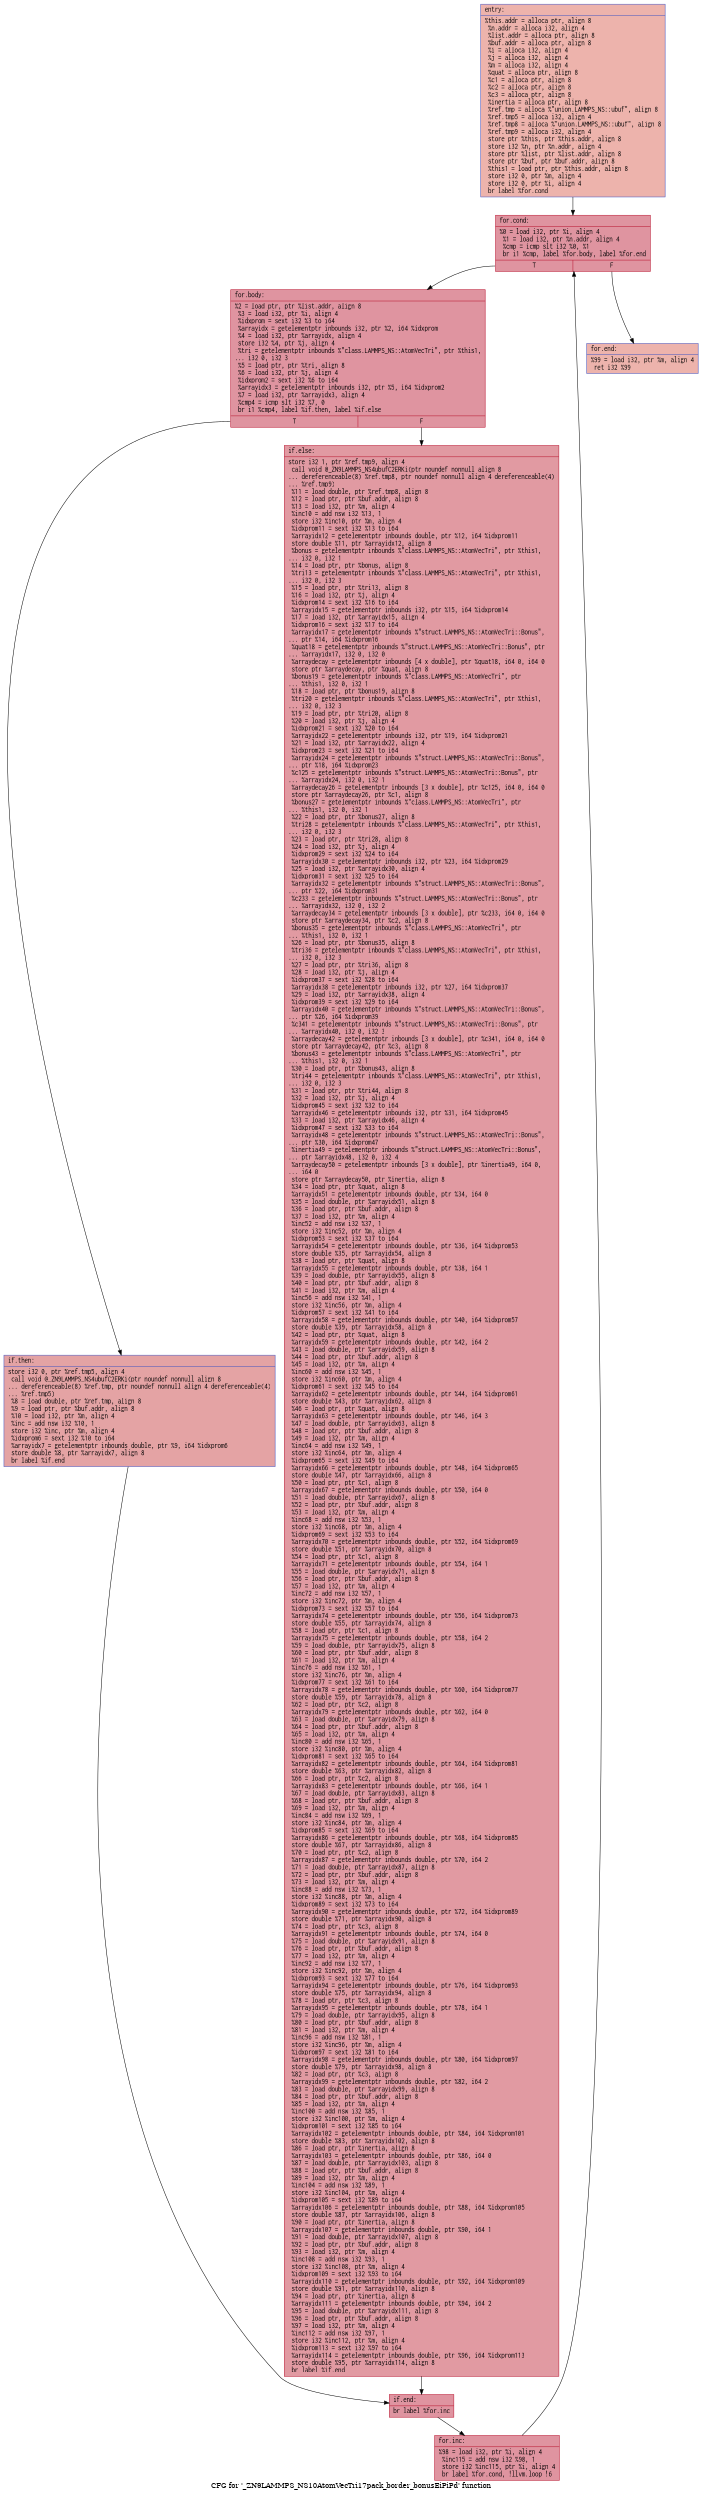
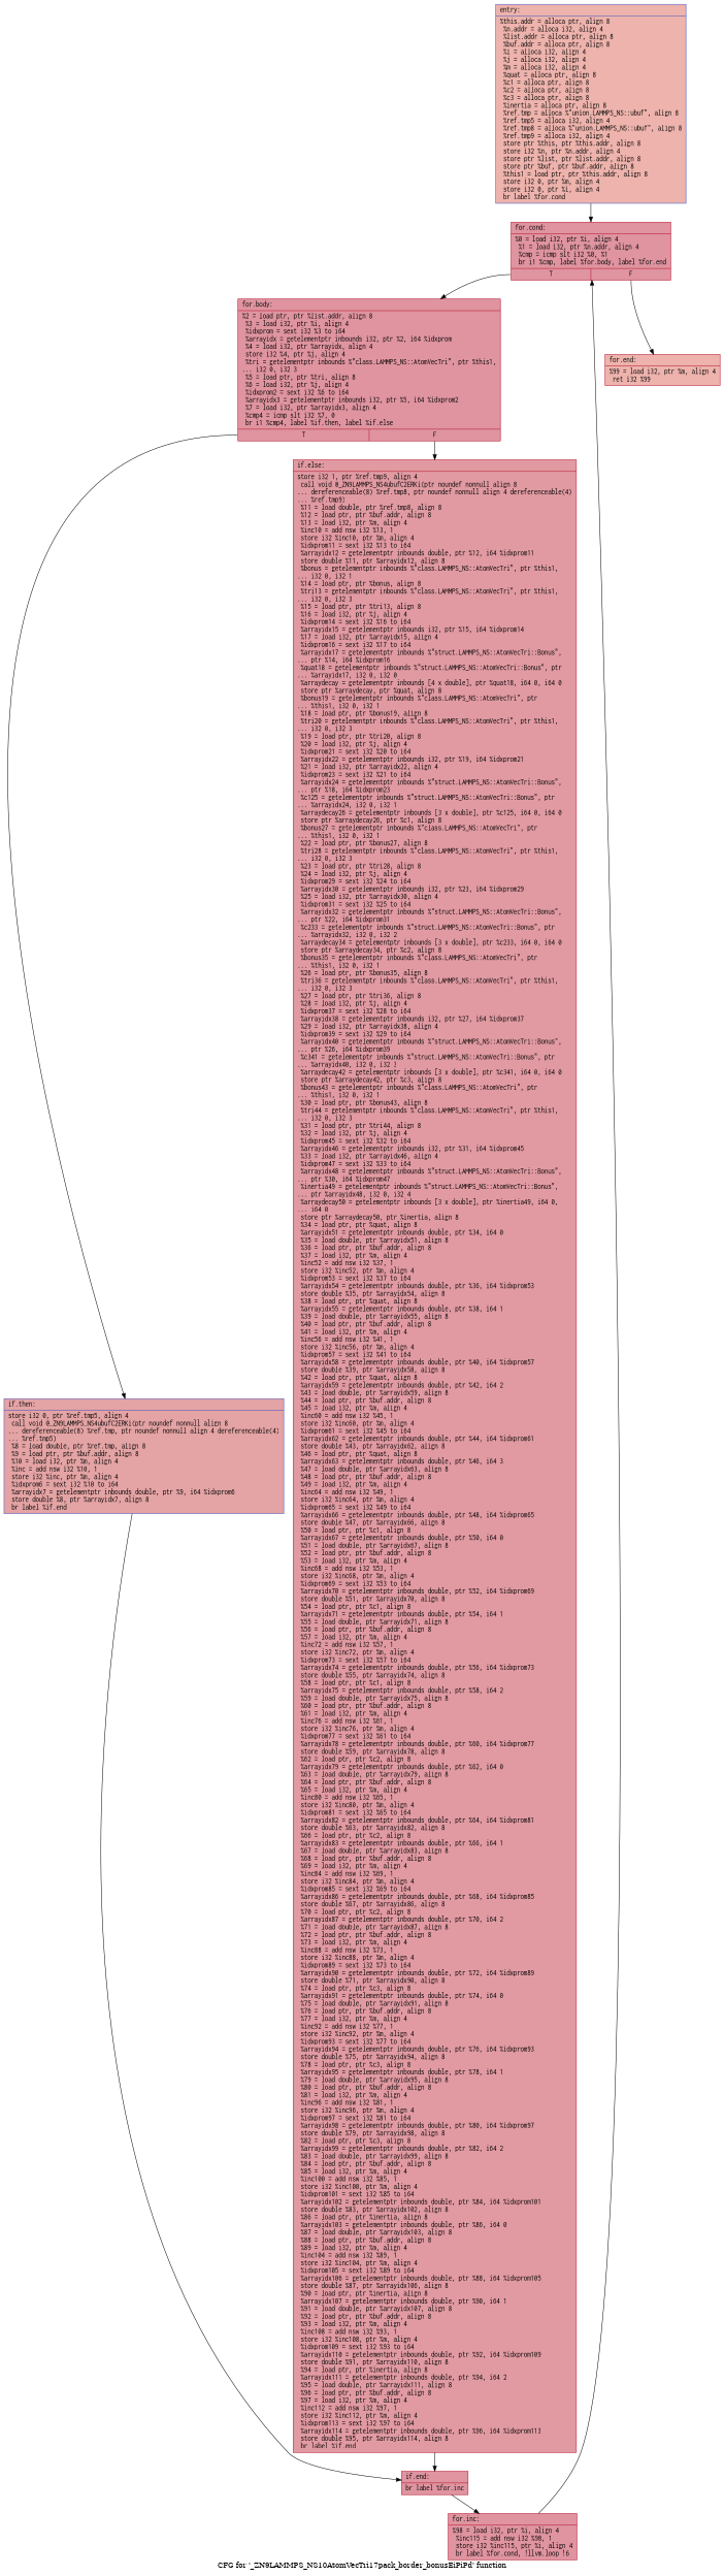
  digraph {
    label="CFG for '_ZN9LAMMPS_NS10AtomVecTri17pack_border_bonusEiPiPd' function"
    node [color="#b70d28ff" fillcolor="#b70d2870" fontname=Courier shape=record style=filled]
    n1 [color="#3d50c3ff" fillcolor="#d6524470" label="{entry:\l|  %this.addr = alloca ptr, align 8\l  %n.addr = alloca i32, align 4\l  %list.addr = alloca ptr, align 8\l  %buf.addr = alloca ptr, align 8\l  %i = alloca i32, align 4\l  %j = alloca i32, align 4\l  %m = alloca i32, align 4\l  %quat = alloca ptr, align 8\l  %c1 = alloca ptr, align 8\l  %c2 = alloca ptr, align 8\l  %c3 = alloca ptr, align 8\l  %inertia = alloca ptr, align 8\l  %ref.tmp = alloca %\"union.LAMMPS_NS::ubuf\", align 8\l  %ref.tmp5 = alloca i32, align 4\l  %ref.tmp8 = alloca %\"union.LAMMPS_NS::ubuf\", align 8\l  %ref.tmp9 = alloca i32, align 4\l  store ptr %this, ptr %this.addr, align 8\l  store i32 %n, ptr %n.addr, align 4\l  store ptr %list, ptr %list.addr, align 8\l  store ptr %buf, ptr %buf.addr, align 8\l  %this1 = load ptr, ptr %this.addr, align 8\l  store i32 0, ptr %m, align 4\l  store i32 0, ptr %i, align 4\l  br label %for.cond\l}"]
    n2 [label="{for.cond:\l|  %0 = load i32, ptr %i, align 4\l  %1 = load i32, ptr %n.addr, align 4\l  %cmp = icmp slt i32 %0, %1\l  br i1 %cmp, label %for.body, label %for.end\l|{<s0>T|<s1>F}}"]
    n3 [label="{for.body:\l|  %2 = load ptr, ptr %list.addr, align 8\l  %3 = load i32, ptr %i, align 4\l  %idxprom = sext i32 %3 to i64\l  %arrayidx = getelementptr inbounds i32, ptr %2, i64 %idxprom\l  %4 = load i32, ptr %arrayidx, align 4\l  store i32 %4, ptr %j, align 4\l  %tri = getelementptr inbounds %\"class.LAMMPS_NS::AtomVecTri\", ptr %this1,\l... i32 0, i32 3\l  %5 = load ptr, ptr %tri, align 8\l  %6 = load i32, ptr %j, align 4\l  %idxprom2 = sext i32 %6 to i64\l  %arrayidx3 = getelementptr inbounds i32, ptr %5, i64 %idxprom2\l  %7 = load i32, ptr %arrayidx3, align 4\l  %cmp4 = icmp slt i32 %7, 0\l  br i1 %cmp4, label %if.then, label %if.else\l|{<s0>T|<s1>F}}"]
-   n4 [color="#3d50c3ff" fillcolor="#d6524470" label="{for.end:\l|  %99 = load i32, ptr %m, align 4\l  ret i32 %99\l}"]
+   n4 [fillcolor="#d6524470" label="{for.end:\l|  %99 = load i32, ptr %m, align 4\l  ret i32 %99\l}"]
    n5 [color="#3d50c3ff" fillcolor="#c32e3170" label="{if.then:\l|  store i32 0, ptr %ref.tmp5, align 4\l  call void @_ZN9LAMMPS_NS4ubufC2ERKi(ptr noundef nonnull align 8\l... dereferenceable(8) %ref.tmp, ptr noundef nonnull align 4 dereferenceable(4)\l... %ref.tmp5)\l  %8 = load double, ptr %ref.tmp, align 8\l  %9 = load ptr, ptr %buf.addr, align 8\l  %10 = load i32, ptr %m, align 4\l  %inc = add nsw i32 %10, 1\l  store i32 %inc, ptr %m, align 4\l  %idxprom6 = sext i32 %10 to i64\l  %arrayidx7 = getelementptr inbounds double, ptr %9, i64 %idxprom6\l  store double %8, ptr %arrayidx7, align 8\l  br label %if.end\l}"]
    n6 [fillcolor="#bb1b2c70" label="{if.else:\l|  store i32 1, ptr %ref.tmp9, align 4\l  call void @_ZN9LAMMPS_NS4ubufC2ERKi(ptr noundef nonnull align 8\l... dereferenceable(8) %ref.tmp8, ptr noundef nonnull align 4 dereferenceable(4)\l... %ref.tmp9)\l  %11 = load double, ptr %ref.tmp8, align 8\l  %12 = load ptr, ptr %buf.addr, align 8\l  %13 = load i32, ptr %m, align 4\l  %inc10 = add nsw i32 %13, 1\l  store i32 %inc10, ptr %m, align 4\l  %idxprom11 = sext i32 %13 to i64\l  %arrayidx12 = getelementptr inbounds double, ptr %12, i64 %idxprom11\l  store double %11, ptr %arrayidx12, align 8\l  %bonus = getelementptr inbounds %\"class.LAMMPS_NS::AtomVecTri\", ptr %this1,\l... i32 0, i32 1\l  %14 = load ptr, ptr %bonus, align 8\l  %tri13 = getelementptr inbounds %\"class.LAMMPS_NS::AtomVecTri\", ptr %this1,\l... i32 0, i32 3\l  %15 = load ptr, ptr %tri13, align 8\l  %16 = load i32, ptr %j, align 4\l  %idxprom14 = sext i32 %16 to i64\l  %arrayidx15 = getelementptr inbounds i32, ptr %15, i64 %idxprom14\l  %17 = load i32, ptr %arrayidx15, align 4\l  %idxprom16 = sext i32 %17 to i64\l  %arrayidx17 = getelementptr inbounds %\"struct.LAMMPS_NS::AtomVecTri::Bonus\",\l... ptr %14, i64 %idxprom16\l  %quat18 = getelementptr inbounds %\"struct.LAMMPS_NS::AtomVecTri::Bonus\", ptr\l... %arrayidx17, i32 0, i32 0\l  %arraydecay = getelementptr inbounds [4 x double], ptr %quat18, i64 0, i64 0\l  store ptr %arraydecay, ptr %quat, align 8\l  %bonus19 = getelementptr inbounds %\"class.LAMMPS_NS::AtomVecTri\", ptr\l... %this1, i32 0, i32 1\l  %18 = load ptr, ptr %bonus19, align 8\l  %tri20 = getelementptr inbounds %\"class.LAMMPS_NS::AtomVecTri\", ptr %this1,\l... i32 0, i32 3\l  %19 = load ptr, ptr %tri20, align 8\l  %20 = load i32, ptr %j, align 4\l  %idxprom21 = sext i32 %20 to i64\l  %arrayidx22 = getelementptr inbounds i32, ptr %19, i64 %idxprom21\l  %21 = load i32, ptr %arrayidx22, align 4\l  %idxprom23 = sext i32 %21 to i64\l  %arrayidx24 = getelementptr inbounds %\"struct.LAMMPS_NS::AtomVecTri::Bonus\",\l... ptr %18, i64 %idxprom23\l  %c125 = getelementptr inbounds %\"struct.LAMMPS_NS::AtomVecTri::Bonus\", ptr\l... %arrayidx24, i32 0, i32 1\l  %arraydecay26 = getelementptr inbounds [3 x double], ptr %c125, i64 0, i64 0\l  store ptr %arraydecay26, ptr %c1, align 8\l  %bonus27 = getelementptr inbounds %\"class.LAMMPS_NS::AtomVecTri\", ptr\l... %this1, i32 0, i32 1\l  %22 = load ptr, ptr %bonus27, align 8\l  %tri28 = getelementptr inbounds %\"class.LAMMPS_NS::AtomVecTri\", ptr %this1,\l... i32 0, i32 3\l  %23 = load ptr, ptr %tri28, align 8\l  %24 = load i32, ptr %j, align 4\l  %idxprom29 = sext i32 %24 to i64\l  %arrayidx30 = getelementptr inbounds i32, ptr %23, i64 %idxprom29\l  %25 = load i32, ptr %arrayidx30, align 4\l  %idxprom31 = sext i32 %25 to i64\l  %arrayidx32 = getelementptr inbounds %\"struct.LAMMPS_NS::AtomVecTri::Bonus\",\l... ptr %22, i64 %idxprom31\l  %c233 = getelementptr inbounds %\"struct.LAMMPS_NS::AtomVecTri::Bonus\", ptr\l... %arrayidx32, i32 0, i32 2\l  %arraydecay34 = getelementptr inbounds [3 x double], ptr %c233, i64 0, i64 0\l  store ptr %arraydecay34, ptr %c2, align 8\l  %bonus35 = getelementptr inbounds %\"class.LAMMPS_NS::AtomVecTri\", ptr\l... %this1, i32 0, i32 1\l  %26 = load ptr, ptr %bonus35, align 8\l  %tri36 = getelementptr inbounds %\"class.LAMMPS_NS::AtomVecTri\", ptr %this1,\l... i32 0, i32 3\l  %27 = load ptr, ptr %tri36, align 8\l  %28 = load i32, ptr %j, align 4\l  %idxprom37 = sext i32 %28 to i64\l  %arrayidx38 = getelementptr inbounds i32, ptr %27, i64 %idxprom37\l  %29 = load i32, ptr %arrayidx38, align 4\l  %idxprom39 = sext i32 %29 to i64\l  %arrayidx40 = getelementptr inbounds %\"struct.LAMMPS_NS::AtomVecTri::Bonus\",\l... ptr %26, i64 %idxprom39\l  %c341 = getelementptr inbounds %\"struct.LAMMPS_NS::AtomVecTri::Bonus\", ptr\l... %arrayidx40, i32 0, i32 3\l  %arraydecay42 = getelementptr inbounds [3 x double], ptr %c341, i64 0, i64 0\l  store ptr %arraydecay42, ptr %c3, align 8\l  %bonus43 = getelementptr inbounds %\"class.LAMMPS_NS::AtomVecTri\", ptr\l... %this1, i32 0, i32 1\l  %30 = load ptr, ptr %bonus43, align 8\l  %tri44 = getelementptr inbounds %\"class.LAMMPS_NS::AtomVecTri\", ptr %this1,\l... i32 0, i32 3\l  %31 = load ptr, ptr %tri44, align 8\l  %32 = load i32, ptr %j, align 4\l  %idxprom45 = sext i32 %32 to i64\l  %arrayidx46 = getelementptr inbounds i32, ptr %31, i64 %idxprom45\l  %33 = load i32, ptr %arrayidx46, align 4\l  %idxprom47 = sext i32 %33 to i64\l  %arrayidx48 = getelementptr inbounds %\"struct.LAMMPS_NS::AtomVecTri::Bonus\",\l... ptr %30, i64 %idxprom47\l  %inertia49 = getelementptr inbounds %\"struct.LAMMPS_NS::AtomVecTri::Bonus\",\l... ptr %arrayidx48, i32 0, i32 4\l  %arraydecay50 = getelementptr inbounds [3 x double], ptr %inertia49, i64 0,\l... i64 0\l  store ptr %arraydecay50, ptr %inertia, align 8\l  %34 = load ptr, ptr %quat, align 8\l  %arrayidx51 = getelementptr inbounds double, ptr %34, i64 0\l  %35 = load double, ptr %arrayidx51, align 8\l  %36 = load ptr, ptr %buf.addr, align 8\l  %37 = load i32, ptr %m, align 4\l  %inc52 = add nsw i32 %37, 1\l  store i32 %inc52, ptr %m, align 4\l  %idxprom53 = sext i32 %37 to i64\l  %arrayidx54 = getelementptr inbounds double, ptr %36, i64 %idxprom53\l  store double %35, ptr %arrayidx54, align 8\l  %38 = load ptr, ptr %quat, align 8\l  %arrayidx55 = getelementptr inbounds double, ptr %38, i64 1\l  %39 = load double, ptr %arrayidx55, align 8\l  %40 = load ptr, ptr %buf.addr, align 8\l  %41 = load i32, ptr %m, align 4\l  %inc56 = add nsw i32 %41, 1\l  store i32 %inc56, ptr %m, align 4\l  %idxprom57 = sext i32 %41 to i64\l  %arrayidx58 = getelementptr inbounds double, ptr %40, i64 %idxprom57\l  store double %39, ptr %arrayidx58, align 8\l  %42 = load ptr, ptr %quat, align 8\l  %arrayidx59 = getelementptr inbounds double, ptr %42, i64 2\l  %43 = load double, ptr %arrayidx59, align 8\l  %44 = load ptr, ptr %buf.addr, align 8\l  %45 = load i32, ptr %m, align 4\l  %inc60 = add nsw i32 %45, 1\l  store i32 %inc60, ptr %m, align 4\l  %idxprom61 = sext i32 %45 to i64\l  %arrayidx62 = getelementptr inbounds double, ptr %44, i64 %idxprom61\l  store double %43, ptr %arrayidx62, align 8\l  %46 = load ptr, ptr %quat, align 8\l  %arrayidx63 = getelementptr inbounds double, ptr %46, i64 3\l  %47 = load double, ptr %arrayidx63, align 8\l  %48 = load ptr, ptr %buf.addr, align 8\l  %49 = load i32, ptr %m, align 4\l  %inc64 = add nsw i32 %49, 1\l  store i32 %inc64, ptr %m, align 4\l  %idxprom65 = sext i32 %49 to i64\l  %arrayidx66 = getelementptr inbounds double, ptr %48, i64 %idxprom65\l  store double %47, ptr %arrayidx66, align 8\l  %50 = load ptr, ptr %c1, align 8\l  %arrayidx67 = getelementptr inbounds double, ptr %50, i64 0\l  %51 = load double, ptr %arrayidx67, align 8\l  %52 = load ptr, ptr %buf.addr, align 8\l  %53 = load i32, ptr %m, align 4\l  %inc68 = add nsw i32 %53, 1\l  store i32 %inc68, ptr %m, align 4\l  %idxprom69 = sext i32 %53 to i64\l  %arrayidx70 = getelementptr inbounds double, ptr %52, i64 %idxprom69\l  store double %51, ptr %arrayidx70, align 8\l  %54 = load ptr, ptr %c1, align 8\l  %arrayidx71 = getelementptr inbounds double, ptr %54, i64 1\l  %55 = load double, ptr %arrayidx71, align 8\l  %56 = load ptr, ptr %buf.addr, align 8\l  %57 = load i32, ptr %m, align 4\l  %inc72 = add nsw i32 %57, 1\l  store i32 %inc72, ptr %m, align 4\l  %idxprom73 = sext i32 %57 to i64\l  %arrayidx74 = getelementptr inbounds double, ptr %56, i64 %idxprom73\l  store double %55, ptr %arrayidx74, align 8\l  %58 = load ptr, ptr %c1, align 8\l  %arrayidx75 = getelementptr inbounds double, ptr %58, i64 2\l  %59 = load double, ptr %arrayidx75, align 8\l  %60 = load ptr, ptr %buf.addr, align 8\l  %61 = load i32, ptr %m, align 4\l  %inc76 = add nsw i32 %61, 1\l  store i32 %inc76, ptr %m, align 4\l  %idxprom77 = sext i32 %61 to i64\l  %arrayidx78 = getelementptr inbounds double, ptr %60, i64 %idxprom77\l  store double %59, ptr %arrayidx78, align 8\l  %62 = load ptr, ptr %c2, align 8\l  %arrayidx79 = getelementptr inbounds double, ptr %62, i64 0\l  %63 = load double, ptr %arrayidx79, align 8\l  %64 = load ptr, ptr %buf.addr, align 8\l  %65 = load i32, ptr %m, align 4\l  %inc80 = add nsw i32 %65, 1\l  store i32 %inc80, ptr %m, align 4\l  %idxprom81 = sext i32 %65 to i64\l  %arrayidx82 = getelementptr inbounds double, ptr %64, i64 %idxprom81\l  store double %63, ptr %arrayidx82, align 8\l  %66 = load ptr, ptr %c2, align 8\l  %arrayidx83 = getelementptr inbounds double, ptr %66, i64 1\l  %67 = load double, ptr %arrayidx83, align 8\l  %68 = load ptr, ptr %buf.addr, align 8\l  %69 = load i32, ptr %m, align 4\l  %inc84 = add nsw i32 %69, 1\l  store i32 %inc84, ptr %m, align 4\l  %idxprom85 = sext i32 %69 to i64\l  %arrayidx86 = getelementptr inbounds double, ptr %68, i64 %idxprom85\l  store double %67, ptr %arrayidx86, align 8\l  %70 = load ptr, ptr %c2, align 8\l  %arrayidx87 = getelementptr inbounds double, ptr %70, i64 2\l  %71 = load double, ptr %arrayidx87, align 8\l  %72 = load ptr, ptr %buf.addr, align 8\l  %73 = load i32, ptr %m, align 4\l  %inc88 = add nsw i32 %73, 1\l  store i32 %inc88, ptr %m, align 4\l  %idxprom89 = sext i32 %73 to i64\l  %arrayidx90 = getelementptr inbounds double, ptr %72, i64 %idxprom89\l  store double %71, ptr %arrayidx90, align 8\l  %74 = load ptr, ptr %c3, align 8\l  %arrayidx91 = getelementptr inbounds double, ptr %74, i64 0\l  %75 = load double, ptr %arrayidx91, align 8\l  %76 = load ptr, ptr %buf.addr, align 8\l  %77 = load i32, ptr %m, align 4\l  %inc92 = add nsw i32 %77, 1\l  store i32 %inc92, ptr %m, align 4\l  %idxprom93 = sext i32 %77 to i64\l  %arrayidx94 = getelementptr inbounds double, ptr %76, i64 %idxprom93\l  store double %75, ptr %arrayidx94, align 8\l  %78 = load ptr, ptr %c3, align 8\l  %arrayidx95 = getelementptr inbounds double, ptr %78, i64 1\l  %79 = load double, ptr %arrayidx95, align 8\l  %80 = load ptr, ptr %buf.addr, align 8\l  %81 = load i32, ptr %m, align 4\l  %inc96 = add nsw i32 %81, 1\l  store i32 %inc96, ptr %m, align 4\l  %idxprom97 = sext i32 %81 to i64\l  %arrayidx98 = getelementptr inbounds double, ptr %80, i64 %idxprom97\l  store double %79, ptr %arrayidx98, align 8\l  %82 = load ptr, ptr %c3, align 8\l  %arrayidx99 = getelementptr inbounds double, ptr %82, i64 2\l  %83 = load double, ptr %arrayidx99, align 8\l  %84 = load ptr, ptr %buf.addr, align 8\l  %85 = load i32, ptr %m, align 4\l  %inc100 = add nsw i32 %85, 1\l  store i32 %inc100, ptr %m, align 4\l  %idxprom101 = sext i32 %85 to i64\l  %arrayidx102 = getelementptr inbounds double, ptr %84, i64 %idxprom101\l  store double %83, ptr %arrayidx102, align 8\l  %86 = load ptr, ptr %inertia, align 8\l  %arrayidx103 = getelementptr inbounds double, ptr %86, i64 0\l  %87 = load double, ptr %arrayidx103, align 8\l  %88 = load ptr, ptr %buf.addr, align 8\l  %89 = load i32, ptr %m, align 4\l  %inc104 = add nsw i32 %89, 1\l  store i32 %inc104, ptr %m, align 4\l  %idxprom105 = sext i32 %89 to i64\l  %arrayidx106 = getelementptr inbounds double, ptr %88, i64 %idxprom105\l  store double %87, ptr %arrayidx106, align 8\l  %90 = load ptr, ptr %inertia, align 8\l  %arrayidx107 = getelementptr inbounds double, ptr %90, i64 1\l  %91 = load double, ptr %arrayidx107, align 8\l  %92 = load ptr, ptr %buf.addr, align 8\l  %93 = load i32, ptr %m, align 4\l  %inc108 = add nsw i32 %93, 1\l  store i32 %inc108, ptr %m, align 4\l  %idxprom109 = sext i32 %93 to i64\l  %arrayidx110 = getelementptr inbounds double, ptr %92, i64 %idxprom109\l  store double %91, ptr %arrayidx110, align 8\l  %94 = load ptr, ptr %inertia, align 8\l  %arrayidx111 = getelementptr inbounds double, ptr %94, i64 2\l  %95 = load double, ptr %arrayidx111, align 8\l  %96 = load ptr, ptr %buf.addr, align 8\l  %97 = load i32, ptr %m, align 4\l  %inc112 = add nsw i32 %97, 1\l  store i32 %inc112, ptr %m, align 4\l  %idxprom113 = sext i32 %97 to i64\l  %arrayidx114 = getelementptr inbounds double, ptr %96, i64 %idxprom113\l  store double %95, ptr %arrayidx114, align 8\l  br label %if.end\l}"]
    n7 [label="{if.end:\l|  br label %for.inc\l}"]
    n8 [label="{for.inc:\l|  %98 = load i32, ptr %i, align 4\l  %inc115 = add nsw i32 %98, 1\l  store i32 %inc115, ptr %i, align 4\l  br label %for.cond, !llvm.loop !6\l}"]
    n1 -> n2
    n2 -> n3 [tailport=s0]
    n2 -> n4 [tailport=s1]
    n3 -> n5 [tailport=s0]
    n3 -> n6 [tailport=s1]
    n5 -> n7
    n6 -> n7
    n7 -> n8
    n8 -> n2
  }
